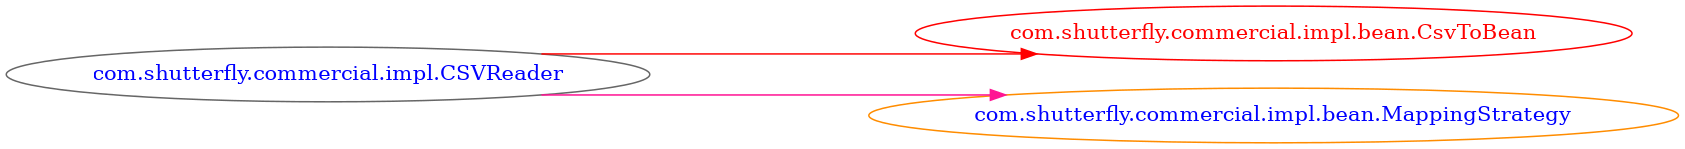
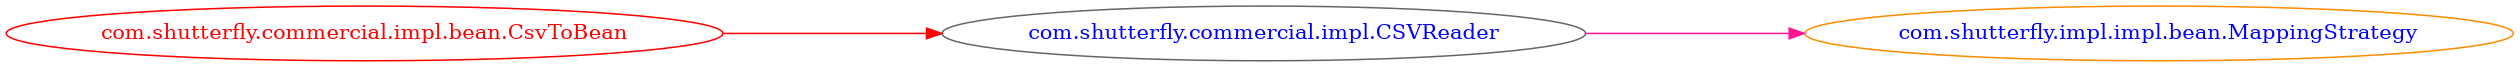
  digraph {
    concentrate=true
    rankdir=LR
    ranksep=2.0
    splines=ortho
    node [fillcolor=white fontcolor=blue style=filled]
    "com.shutterfly.commercial.impl.bean.CsvToBean" [color=red fontcolor=red]
    "com.shutterfly.commercial.impl.CSVReader" [color=gray40]
-   "com.shutterfly.commercial.impl.bean.MappingStrategy" [color=darkorange]
-   "com.shutterfly.commercial.impl.CSVReader" -> "com.shutterfly.commercial.impl.bean.CsvToBean" [color=red]
+   "com.shutterfly.commercial.impl.bean.MappingStrategy" [color=darkorange label="com.shutterfly.impl.impl.bean.MappingStrategy"]
+   "com.shutterfly.commercial.impl.bean.CsvToBean" -> "com.shutterfly.commercial.impl.CSVReader" [color=red]
    "com.shutterfly.commercial.impl.CSVReader" -> "com.shutterfly.commercial.impl.bean.MappingStrategy" [color=deeppink]
  }
